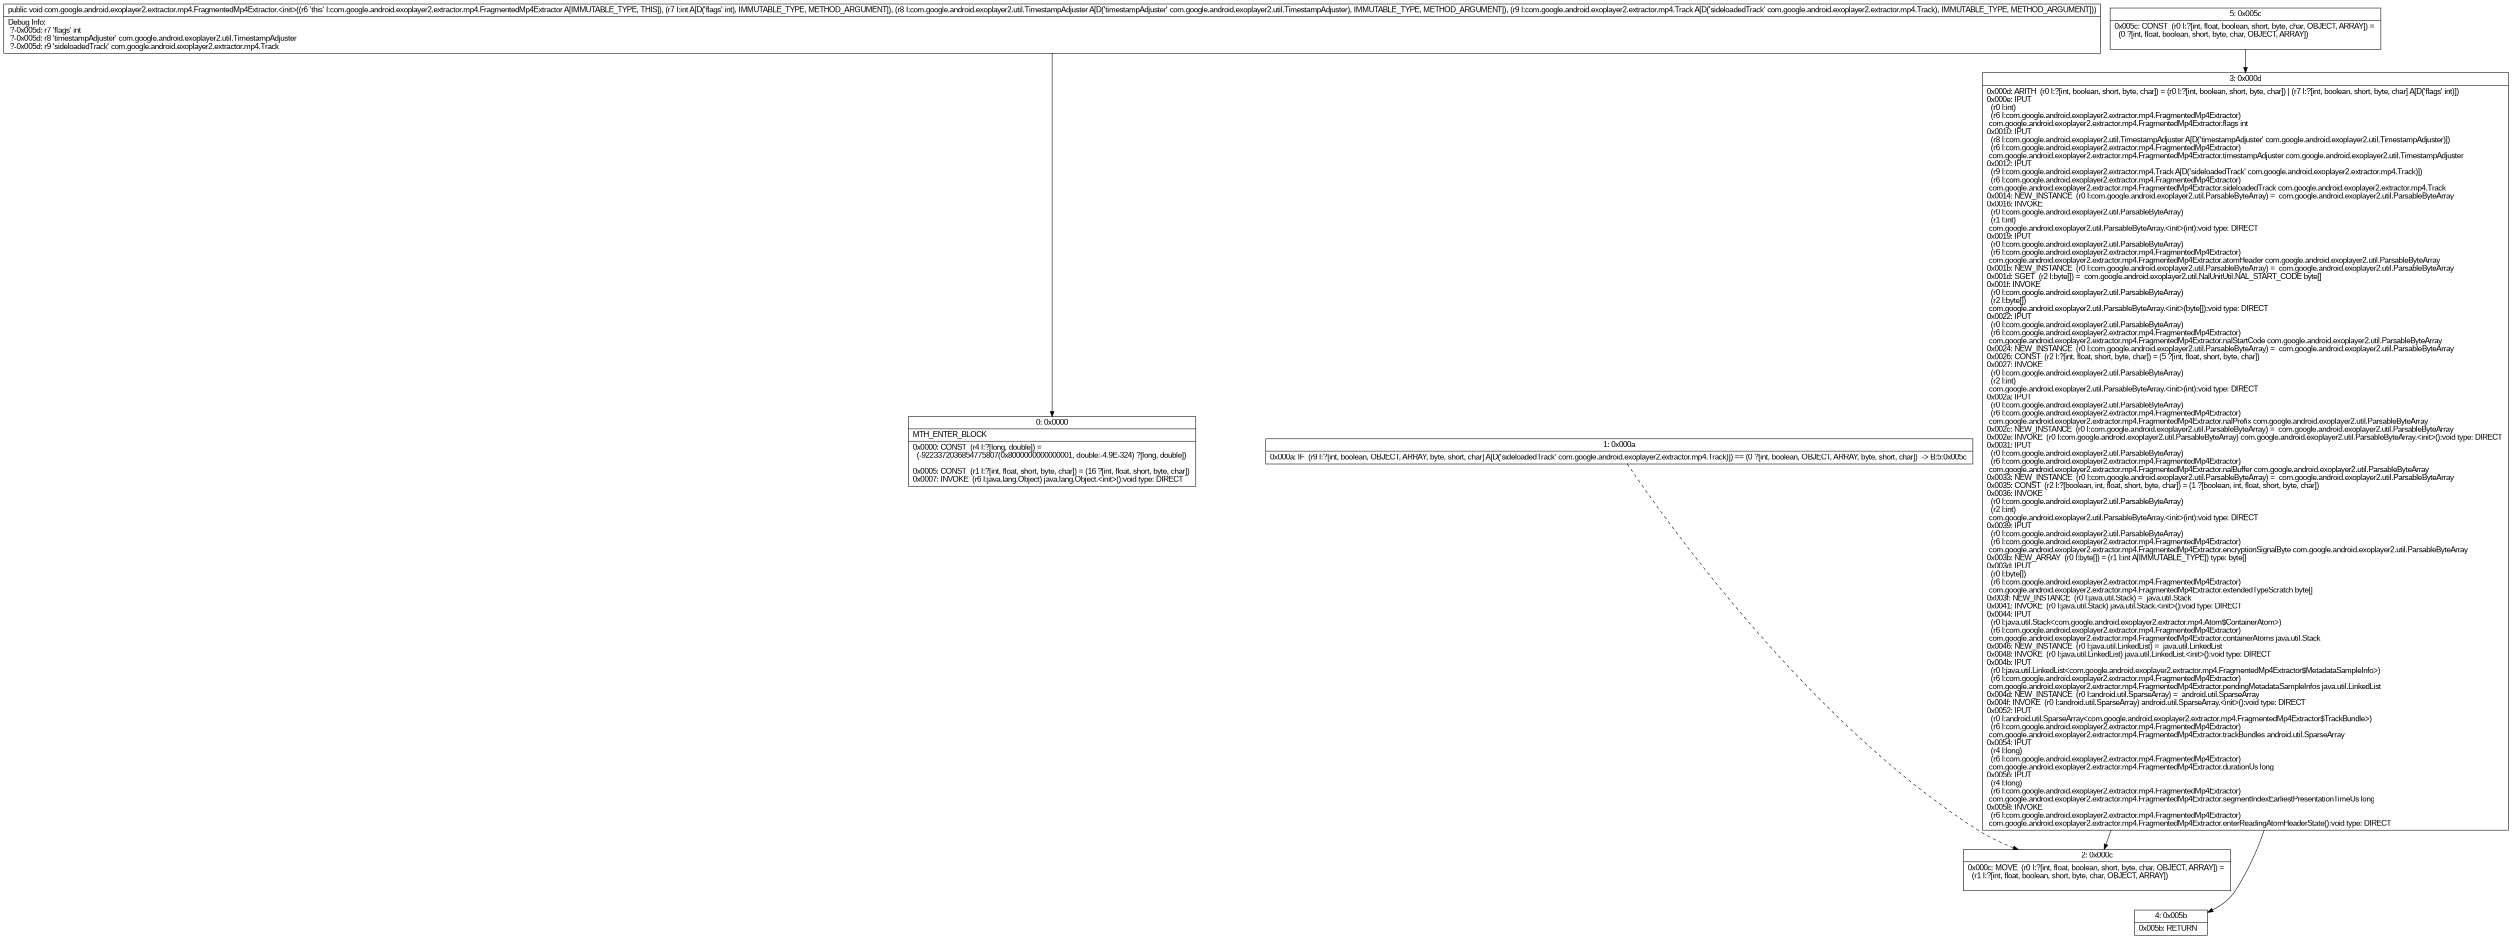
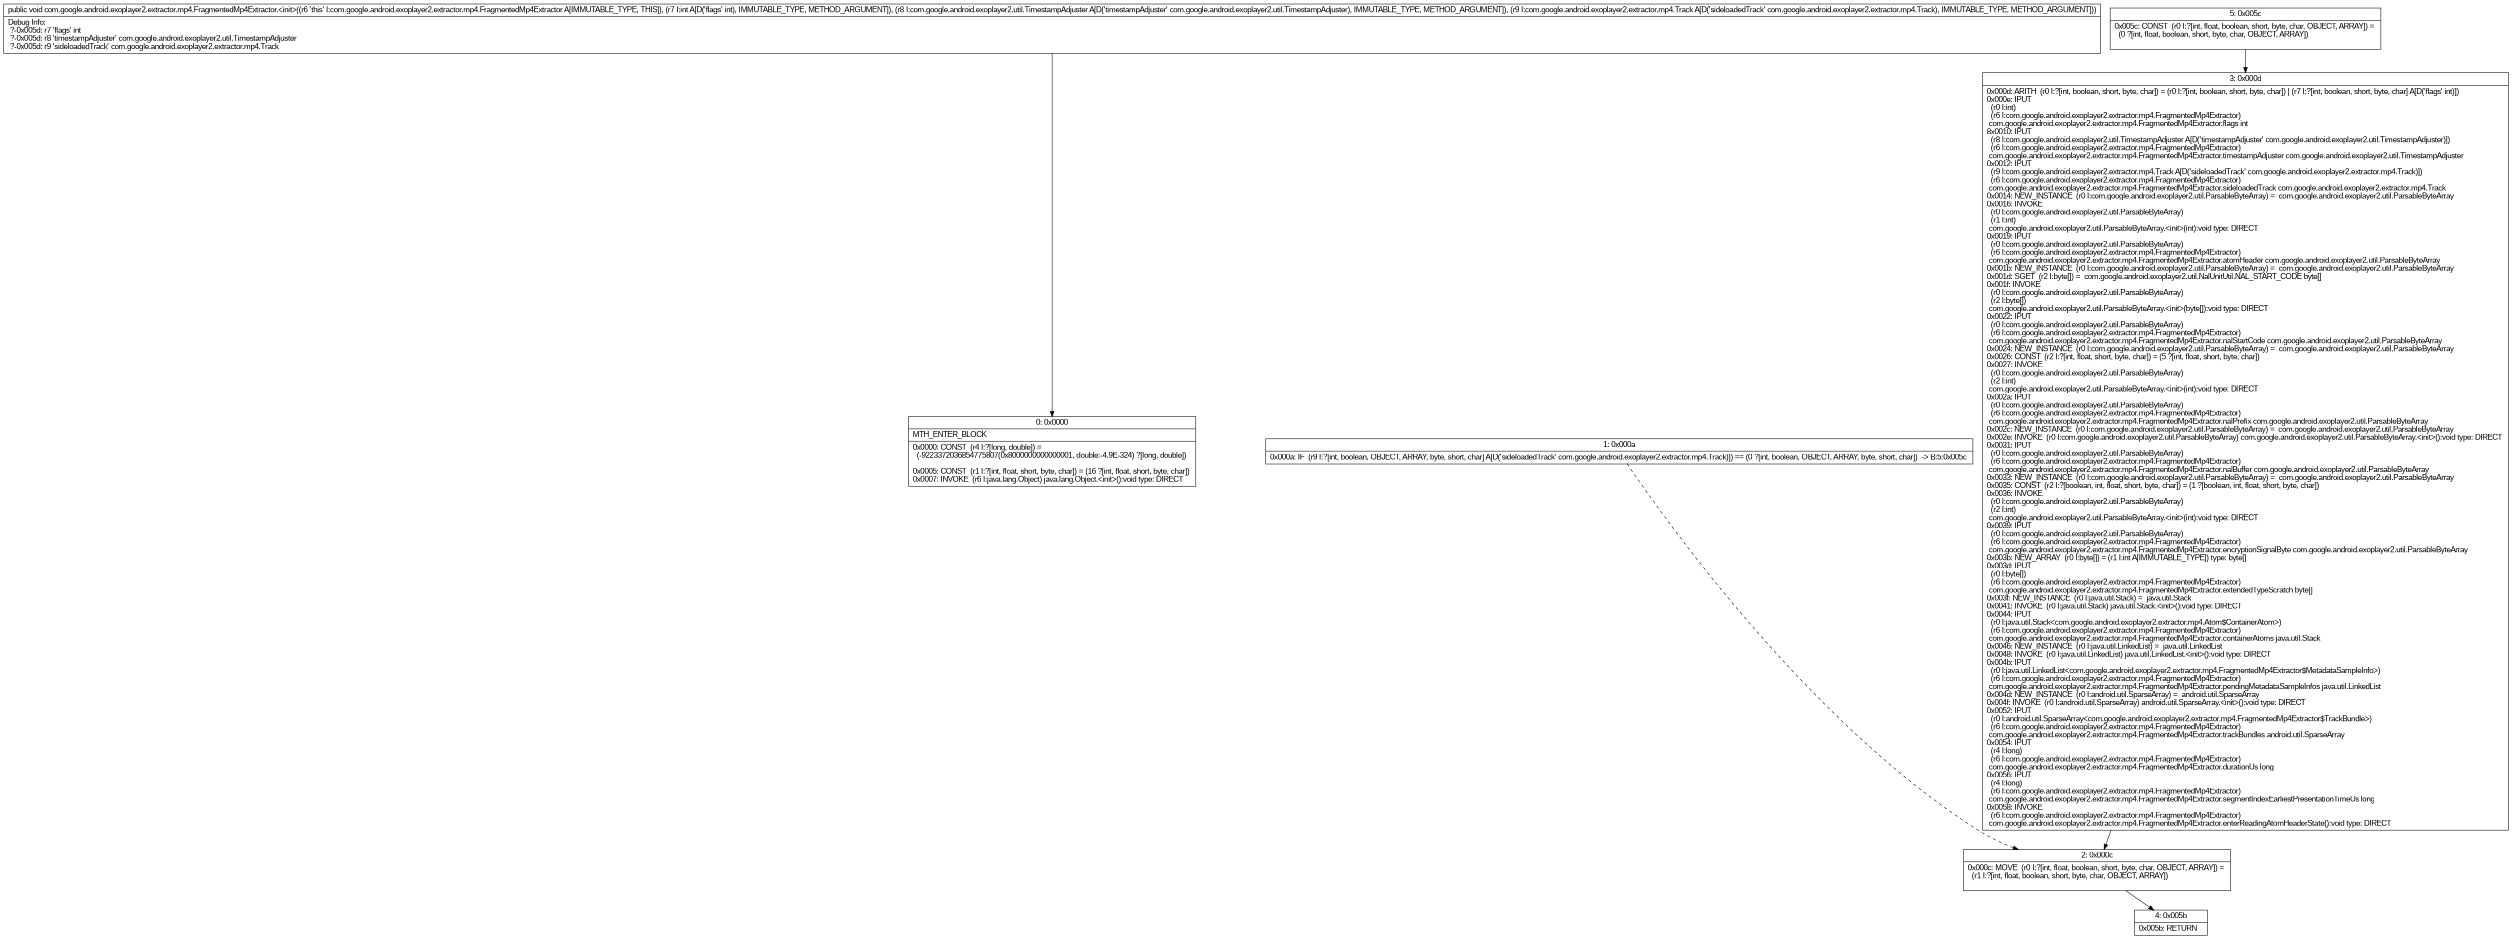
  digraph {
    fontname="Liberation Sans"
    node [fontname="Liberation Sans" shape=record]
    edge [fontname="Liberation Sans"]
    n1 [label="{0\:\ 0x0000|MTH_ENTER_BLOCK\l|0x0000: CONST  (r4 I:?[long, double]) = \l  (\-9223372036854775807(0x8000000000000001, double:\-4.9E\-324) ?[long, double])\l \l0x0005: CONST  (r1 I:?[int, float, short, byte, char]) = (16 ?[int, float, short, byte, char]) \l0x0007: INVOKE  (r6 I:java.lang.Object) java.lang.Object.\<init\>():void type: DIRECT \l}"]
    n2 [label="{1\:\ 0x000a|0x000a: IF  (r9 I:?[int, boolean, OBJECT, ARRAY, byte, short, char] A[D('sideloadedTrack' com.google.android.exoplayer2.extractor.mp4.Track)]) == (0 ?[int, boolean, OBJECT, ARRAY, byte, short, char])  \-\> B:5:0x005c \l}"]
    n3 [label="{2\:\ 0x000c|0x000c: MOVE  (r0 I:?[int, float, boolean, short, byte, char, OBJECT, ARRAY]) = \l  (r1 I:?[int, float, boolean, short, byte, char, OBJECT, ARRAY])\l \l}"]
    n4 [label="{5\:\ 0x005c|0x005c: CONST  (r0 I:?[int, float, boolean, short, byte, char, OBJECT, ARRAY]) = \l  (0 ?[int, float, boolean, short, byte, char, OBJECT, ARRAY])\l \l}"]
-   n5 [label="{3\:\ 0x000d|0x000d: ARITH  (r0 I:?[int, boolean, short, byte, char]) = (r0 I:?[int, boolean, short, byte, char]) \| (r7 I:?[int, boolean, short, byte, char] A[D('flags' int)]) \l0x000e: IPUT  \l  (r0 I:int)\l  (r6 I:com.google.android.exoplayer2.extractor.mp4.FragmentedMp4Extractor)\l com.google.android.exoplayer2.extractor.mp4.FragmentedMp4Extractor.flags int \l0x0010: IPUT  \l  (r8 I:com.google.android.exoplayer2.util.TimestampAdjuster A[D('timestampAdjuster' com.google.android.exoplayer2.util.TimestampAdjuster)])\l  (r6 I:com.google.android.exoplayer2.extractor.mp4.FragmentedMp4Extractor)\l com.google.android.exoplayer2.extractor.mp4.FragmentedMp4Extractor.timestampAdjuster com.google.android.exoplayer2.util.TimestampAdjuster \l0x0012: IPUT  \l  (r9 I:com.google.android.exoplayer2.extractor.mp4.Track A[D('sideloadedTrack' com.google.android.exoplayer2.extractor.mp4.Track)])\l  (r6 I:com.google.android.exoplayer2.extractor.mp4.FragmentedMp4Extractor)\l com.google.android.exoplayer2.extractor.mp4.FragmentedMp4Extractor.sideloadedTrack com.google.android.exoplayer2.extractor.mp4.Track \l0x0014: NEW_INSTANCE  (r0 I:com.google.android.exoplayer2.util.ParsableByteArray) =  com.google.android.exoplayer2.util.ParsableByteArray \l0x0016: INVOKE  \l  (r0 I:com.google.android.exoplayer2.util.ParsableByteArray)\l  (r1 I:int)\l com.google.android.exoplayer2.util.ParsableByteArray.\<init\>(int):void type: DIRECT \l0x0019: IPUT  \l  (r0 I:com.google.android.exoplayer2.util.ParsableByteArray)\l  (r6 I:com.google.android.exoplayer2.extractor.mp4.FragmentedMp4Extractor)\l com.google.android.exoplayer2.extractor.mp4.FragmentedMp4Extractor.atomHeader com.google.android.exoplayer2.util.ParsableByteArray \l0x001b: NEW_INSTANCE  (r0 I:com.google.android.exoplayer2.util.ParsableByteArray) =  com.google.android.exoplayer2.util.ParsableByteArray \l0x001d: SGET  (r2 I:byte[]) =  com.google.android.exoplayer2.util.NalUnitUtil.NAL_START_CODE byte[] \l0x001f: INVOKE  \l  (r0 I:com.google.android.exoplayer2.util.ParsableByteArray)\l  (r2 I:byte[])\l com.google.android.exoplayer2.util.ParsableByteArray.\<init\>(byte[]):void type: DIRECT \l0x0022: IPUT  \l  (r0 I:com.google.android.exoplayer2.util.ParsableByteArray)\l  (r6 I:com.google.android.exoplayer2.extractor.mp4.FragmentedMp4Extractor)\l com.google.android.exoplayer2.extractor.mp4.FragmentedMp4Extractor.nalStartCode com.google.android.exoplayer2.util.ParsableByteArray \l0x0024: NEW_INSTANCE  (r0 I:com.google.android.exoplayer2.util.ParsableByteArray) =  com.google.android.exoplayer2.util.ParsableByteArray \l0x0026: CONST  (r2 I:?[int, float, short, byte, char]) = (5 ?[int, float, short, byte, char]) \l0x0027: INVOKE  \l  (r0 I:com.google.android.exoplayer2.util.ParsableByteArray)\l  (r2 I:int)\l com.google.android.exoplayer2.util.ParsableByteArray.\<init\>(int):void type: DIRECT \l0x002a: IPUT  \l  (r0 I:com.google.android.exoplayer2.util.ParsableByteArray)\l  (r6 I:com.google.android.exoplayer2.extractor.mp4.FragmentedMp4Extractor)\l com.google.android.exoplayer2.extractor.mp4.FragmentedMp4Extractor.nalPrefix com.google.android.exoplayer2.util.ParsableByteArray \l0x002c: NEW_INSTANCE  (r0 I:com.google.android.exoplayer2.util.ParsableByteArray) =  com.google.android.exoplayer2.util.ParsableByteArray \l0x002e: INVOKE  (r0 I:com.google.android.exoplayer2.util.ParsableByteArray) com.google.android.exoplayer2.util.ParsableByteArray.\<init\>():void type: DIRECT \l0x0031: IPUT  \l  (r0 I:com.google.android.exoplayer2.util.ParsableByteArray)\l  (r6 I:com.google.android.exoplayer2.extractor.mp4.FragmentedMp4Extractor)\l com.google.android.exoplayer2.extractor.mp4.FragmentedMp4Extractor.nalBuffer com.google.android.exoplayer2.util.ParsableByteArray \l0x0033: NEW_INSTANCE  (r0 I:com.google.android.exoplayer2.util.ParsableByteArray) =  com.google.android.exoplayer2.util.ParsableByteArray \l0x0035: CONST  (r2 I:?[boolean, int, float, short, byte, char]) = (1 ?[boolean, int, float, short, byte, char]) \l0x0036: INVOKE  \l  (r0 I:com.google.android.exoplayer2.util.ParsableByteArray)\l  (r2 I:int)\l com.google.android.exoplayer2.util.ParsableByteArray.\<init\>(int):void type: DIRECT \l0x0039: IPUT  \l  (r0 I:com.google.android.exoplayer2.util.ParsableByteArray)\l  (r6 I:com.google.android.exoplayer2.extractor.mp4.FragmentedMp4Extractor)\l com.google.android.exoplayer2.extractor.mp4.FragmentedMp4Extractor.encryptionSignalByte com.google.android.exoplayer2.util.ParsableByteArray \l0x003b: NEW_ARRAY  (r0 I:byte[]) = (r1 I:int A[IMMUTABLE_TYPE]) type: byte[] \l0x003d: IPUT  \l  (r0 I:byte[])\l  (r6 I:com.google.android.exoplayer2.extractor.mp4.FragmentedMp4Extractor)\l com.google.android.exoplayer2.extractor.mp4.FragmentedMp4Extractor.extendedTypeScratch byte[] \l0x003f: NEW_INSTANCE  (r0 I:java.util.Stack) =  java.util.Stack \l0x0041: INVOKE  (r0 I:java.util.Stack) java.util.Stack.\<init\>():void type: DIRECT \l0x0044: IPUT  \l  (r0 I:java.util.Stack\<com.google.android.exoplayer2.extractor.mp4.Atom$ContainerAtom\>)\l  (r6 I:com.google.android.exoplayer2.extractor.mp4.FragmentedMp4Extractor)\l com.google.android.exoplayer2.extractor.mp4.FragmentedMp4Extractor.containerAtoms java.util.Stack \l0x0046: NEW_INSTANCE  (r0 I:java.util.LinkedList) =  java.util.LinkedList \l0x0048: INVOKE  (r0 I:java.util.LinkedList) java.util.LinkedList.\<init\>():void type: DIRECT \l0x004b: IPUT  \l  (r0 I:java.util.LinkedList\<com.google.android.exoplayer2.extractor.mp4.FragmentedMp4Extractor$MetadataSampleInfo\>)\l  (r6 I:com.google.android.exoplayer2.extractor.mp4.FragmentedMp4Extractor)\l com.google.android.exoplayer2.extractor.mp4.FragmentedMp4Extractor.pendingMetadataSampleInfos java.util.LinkedList \l0x004d: NEW_INSTANCE  (r0 I:android.util.SparseArray) =  android.util.SparseArray \l0x004f: INVOKE  (r0 I:android.util.SparseArray) android.util.SparseArray.\<init\>():void type: DIRECT \l0x0052: IPUT  \l  (r0 I:android.util.SparseArray\<com.google.android.exoplayer2.extractor.mp4.FragmentedMp4Extractor$TrackBundle\>)\l  (r6 I:com.google.android.exoplayer2.extractor.mp4.FragmentedMp4Extractor)\l com.google.android.exoplayer2.extractor.mp4.FragmentedMp4Extractor.trackBundles android.util.SparseArray \l0x0054: IPUT  \l  (r4 I:long)\l  (r6 I:com.google.android.exoplayer2.extractor.mp4.FragmentedMp4Extractor)\l com.google.android.exoplayer2.extractor.mp4.FragmentedMp4Extractor.durationUs long \l0x0056: IPUT  \l  (r4 I:long)\l  (r6 I:com.google.android.exoplayer2.extractor.mp4.FragmentedMp4Extractor)\l com.google.android.exoplayer2.extractor.mp4.FragmentedMp4Extractor.segmentIndexEarliestPresentationTimeUs long \l0x0058: INVOKE  \l  (r6 I:com.google.android.exoplayer2.extractor.mp4.FragmentedMp4Extractor)\l com.google.android.exoplayer2.extractor.mp4.FragmentedMp4Extractor.enterReadingAtomHeaderState():void type: DIRECT \l}"]
+   n5 [label="{3\:\ 0x000d|0x000d: ARITH  (r0 I:?[int, boolean, short, byte, char]) = (r0 I:?[int, boolean, short, byte, char]) \| (r7 I:?[int, boolean, short, byte, char] A[D('flags' int)]) \l0x000e: IPUT  \l  (r0 I:int)\l  (r6 I:com.google.android.exoplayer2.extractor.mp4.FragmentedMp4Extractor)\l com.google.android.exoplayer2.extractor.mp4.FragmentedMp4Extractor.flags int \l8x0010: IPUT  \l  (r8 I:com.google.android.exoplayer2.util.TimestampAdjuster A[D('timestampAdjuster' com.google.android.exoplayer2.util.TimestampAdjuster)])\l  (r6 I:com.google.android.exoplayer2.extractor.mp4.FragmentedMp4Extractor)\l com.google.android.exoplayer2.extractor.mp4.FragmentedMp4Extractor.timestampAdjuster com.google.android.exoplayer2.util.TimestampAdjuster \l0x0012: IPUT  \l  (r9 I:com.google.android.exoplayer2.extractor.mp4.Track A[D('sideloadedTrack' com.google.android.exoplayer2.extractor.mp4.Track)])\l  (r6 I:com.google.android.exoplayer2.extractor.mp4.FragmentedMp4Extractor)\l com.google.android.exoplayer2.extractor.mp4.FragmentedMp4Extractor.sideloadedTrack com.google.android.exoplayer2.extractor.mp4.Track \l0x0014: NEW_INSTANCE  (r0 I:com.google.android.exoplayer2.util.ParsableByteArray) =  com.google.android.exoplayer2.util.ParsableByteArray \l0x0016: INVOKE  \l  (r0 I:com.google.android.exoplayer2.util.ParsableByteArray)\l  (r1 I:int)\l com.google.android.exoplayer2.util.ParsableByteArray.\<init\>(int):void type: DIRECT \l0x0019: IPUT  \l  (r0 I:com.google.android.exoplayer2.util.ParsableByteArray)\l  (r6 I:com.google.android.exoplayer2.extractor.mp4.FragmentedMp4Extractor)\l com.google.android.exoplayer2.extractor.mp4.FragmentedMp4Extractor.atomHeader com.google.android.exoplayer2.util.ParsableByteArray \l0x001b: NEW_INSTANCE  (r0 I:com.google.android.exoplayer2.util.ParsableByteArray) =  com.google.android.exoplayer2.util.ParsableByteArray \l0x001d: SGET  (r2 I:byte[]) =  com.google.android.exoplayer2.util.NalUnitUtil.NAL_START_CODE byte[] \l0x001f: INVOKE  \l  (r0 I:com.google.android.exoplayer2.util.ParsableByteArray)\l  (r2 I:byte[])\l com.google.android.exoplayer2.util.ParsableByteArray.\<init\>(byte[]):void type: DIRECT \l0x0022: IPUT  \l  (r0 I:com.google.android.exoplayer2.util.ParsableByteArray)\l  (r6 I:com.google.android.exoplayer2.extractor.mp4.FragmentedMp4Extractor)\l com.google.android.exoplayer2.extractor.mp4.FragmentedMp4Extractor.nalStartCode com.google.android.exoplayer2.util.ParsableByteArray \l0x0024: NEW_INSTANCE  (r0 I:com.google.android.exoplayer2.util.ParsableByteArray) =  com.google.android.exoplayer2.util.ParsableByteArray \l0x0026: CONST  (r2 I:?[int, float, short, byte, char]) = (5 ?[int, float, short, byte, char]) \l0x0027: INVOKE  \l  (r0 I:com.google.android.exoplayer2.util.ParsableByteArray)\l  (r2 I:int)\l com.google.android.exoplayer2.util.ParsableByteArray.\<init\>(int):void type: DIRECT \l0x002a: IPUT  \l  (r0 I:com.google.android.exoplayer2.util.ParsableByteArray)\l  (r6 I:com.google.android.exoplayer2.extractor.mp4.FragmentedMp4Extractor)\l com.google.android.exoplayer2.extractor.mp4.FragmentedMp4Extractor.nalPrefix com.google.android.exoplayer2.util.ParsableByteArray \l0x002c: NEW_INSTANCE  (r0 I:com.google.android.exoplayer2.util.ParsableByteArray) =  com.google.android.exoplayer2.util.ParsableByteArray \l0x002e: INVOKE  (r0 I:com.google.android.exoplayer2.util.ParsableByteArray) com.google.android.exoplayer2.util.ParsableByteArray.\<init\>():void type: DIRECT \l0x0031: IPUT  \l  (r0 I:com.google.android.exoplayer2.util.ParsableByteArray)\l  (r6 I:com.google.android.exoplayer2.extractor.mp4.FragmentedMp4Extractor)\l com.google.android.exoplayer2.extractor.mp4.FragmentedMp4Extractor.nalBuffer com.google.android.exoplayer2.util.ParsableByteArray \l0x0033: NEW_INSTANCE  (r0 I:com.google.android.exoplayer2.util.ParsableByteArray) =  com.google.android.exoplayer2.util.ParsableByteArray \l0x0035: CONST  (r2 I:?[boolean, int, float, short, byte, char]) = (1 ?[boolean, int, float, short, byte, char]) \l0x0036: INVOKE  \l  (r0 I:com.google.android.exoplayer2.util.ParsableByteArray)\l  (r2 I:int)\l com.google.android.exoplayer2.util.ParsableByteArray.\<init\>(int):void type: DIRECT \l0x0039: IPUT  \l  (r0 I:com.google.android.exoplayer2.util.ParsableByteArray)\l  (r6 I:com.google.android.exoplayer2.extractor.mp4.FragmentedMp4Extractor)\l com.google.android.exoplayer2.extractor.mp4.FragmentedMp4Extractor.encryptionSignalByte com.google.android.exoplayer2.util.ParsableByteArray \l0x003b: NEW_ARRAY  (r0 I:byte[]) = (r1 I:int A[IMMUTABLE_TYPE]) type: byte[] \l0x003d: IPUT  \l  (r0 I:byte[])\l  (r6 I:com.google.android.exoplayer2.extractor.mp4.FragmentedMp4Extractor)\l com.google.android.exoplayer2.extractor.mp4.FragmentedMp4Extractor.extendedTypeScratch byte[] \l0x003f: NEW_INSTANCE  (r0 I:java.util.Stack) =  java.util.Stack \l0x0041: INVOKE  (r0 I:java.util.Stack) java.util.Stack.\<init\>():void type: DIRECT \l0x0044: IPUT  \l  (r0 I:java.util.Stack\<com.google.android.exoplayer2.extractor.mp4.Atom$ContainerAtom\>)\l  (r6 I:com.google.android.exoplayer2.extractor.mp4.FragmentedMp4Extractor)\l com.google.android.exoplayer2.extractor.mp4.FragmentedMp4Extractor.containerAtoms java.util.Stack \l0x0046: NEW_INSTANCE  (r0 I:java.util.LinkedList) =  java.util.LinkedList \l0x0048: INVOKE  (r0 I:java.util.LinkedList) java.util.LinkedList.\<init\>():void type: DIRECT \l0x004b: IPUT  \l  (r0 I:java.util.LinkedList\<com.google.android.exoplayer2.extractor.mp4.FragmentedMp4Extractor$MetadataSampleInfo\>)\l  (r6 I:com.google.android.exoplayer2.extractor.mp4.FragmentedMp4Extractor)\l com.google.android.exoplayer2.extractor.mp4.FragmentedMp4Extractor.pendingMetadataSampleInfos java.util.LinkedList \l0x004d: NEW_INSTANCE  (r0 I:android.util.SparseArray) =  android.util.SparseArray \l0x004f: INVOKE  (r0 I:android.util.SparseArray) android.util.SparseArray.\<init\>():void type: DIRECT \l0x0052: IPUT  \l  (r0 I:android.util.SparseArray\<com.google.android.exoplayer2.extractor.mp4.FragmentedMp4Extractor$TrackBundle\>)\l  (r6 I:com.google.android.exoplayer2.extractor.mp4.FragmentedMp4Extractor)\l com.google.android.exoplayer2.extractor.mp4.FragmentedMp4Extractor.trackBundles android.util.SparseArray \l0x0054: IPUT  \l  (r4 I:long)\l  (r6 I:com.google.android.exoplayer2.extractor.mp4.FragmentedMp4Extractor)\l com.google.android.exoplayer2.extractor.mp4.FragmentedMp4Extractor.durationUs long \l0x0056: IPUT  \l  (r4 I:long)\l  (r6 I:com.google.android.exoplayer2.extractor.mp4.FragmentedMp4Extractor)\l com.google.android.exoplayer2.extractor.mp4.FragmentedMp4Extractor.segmentIndexEarliestPresentationTimeUs long \l0x0058: INVOKE  \l  (r6 I:com.google.android.exoplayer2.extractor.mp4.FragmentedMp4Extractor)\l com.google.android.exoplayer2.extractor.mp4.FragmentedMp4Extractor.enterReadingAtomHeaderState():void type: DIRECT \l}"]
    n6 [label="{4\:\ 0x005b|0x005b: RETURN   \l}"]
    n7 [label="{public void com.google.android.exoplayer2.extractor.mp4.FragmentedMp4Extractor.\<init\>((r6 'this' I:com.google.android.exoplayer2.extractor.mp4.FragmentedMp4Extractor A[IMMUTABLE_TYPE, THIS]), (r7 I:int A[D('flags' int), IMMUTABLE_TYPE, METHOD_ARGUMENT]), (r8 I:com.google.android.exoplayer2.util.TimestampAdjuster A[D('timestampAdjuster' com.google.android.exoplayer2.util.TimestampAdjuster), IMMUTABLE_TYPE, METHOD_ARGUMENT]), (r9 I:com.google.android.exoplayer2.extractor.mp4.Track A[D('sideloadedTrack' com.google.android.exoplayer2.extractor.mp4.Track), IMMUTABLE_TYPE, METHOD_ARGUMENT]))  | Debug Info:\l  ?\-0x005d: r7 'flags' int\l  ?\-0x005d: r8 'timestampAdjuster' com.google.android.exoplayer2.util.TimestampAdjuster\l  ?\-0x005d: r9 'sideloadedTrack' com.google.android.exoplayer2.extractor.mp4.Track\l}"]
    n2 -> n3 [style=dashed]
    n4 -> n5
    n5 -> n3
-   n5 -> n6
+   n3 -> n6
    n7 -> n1
  }
